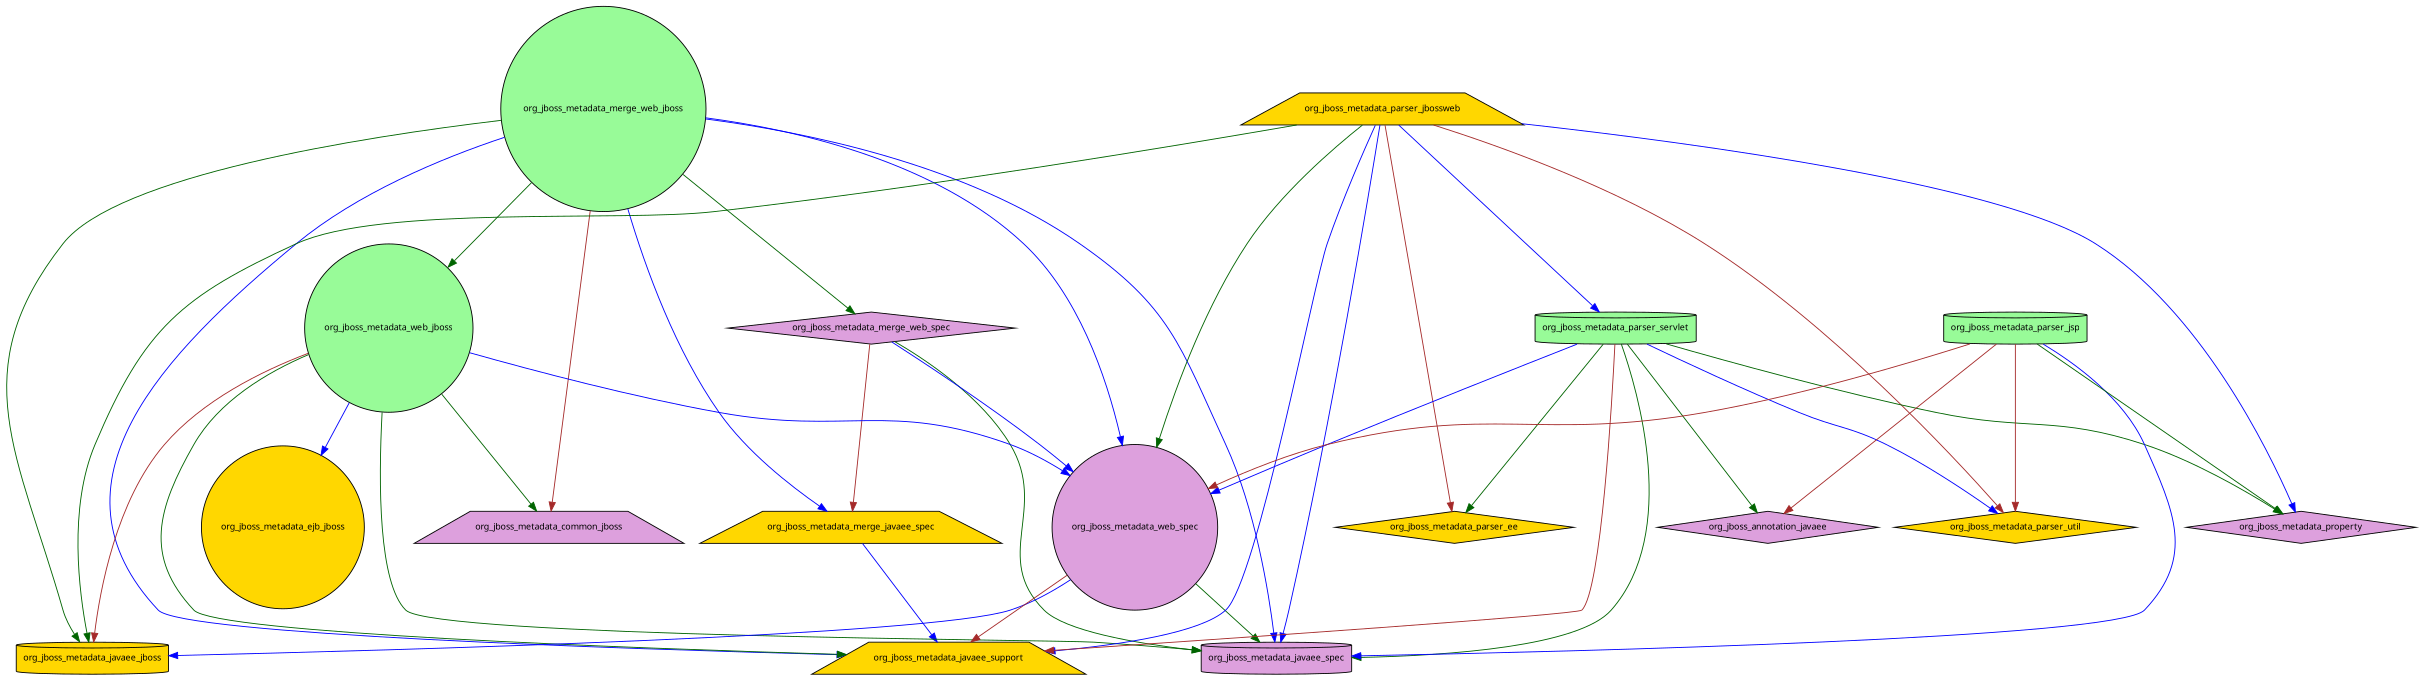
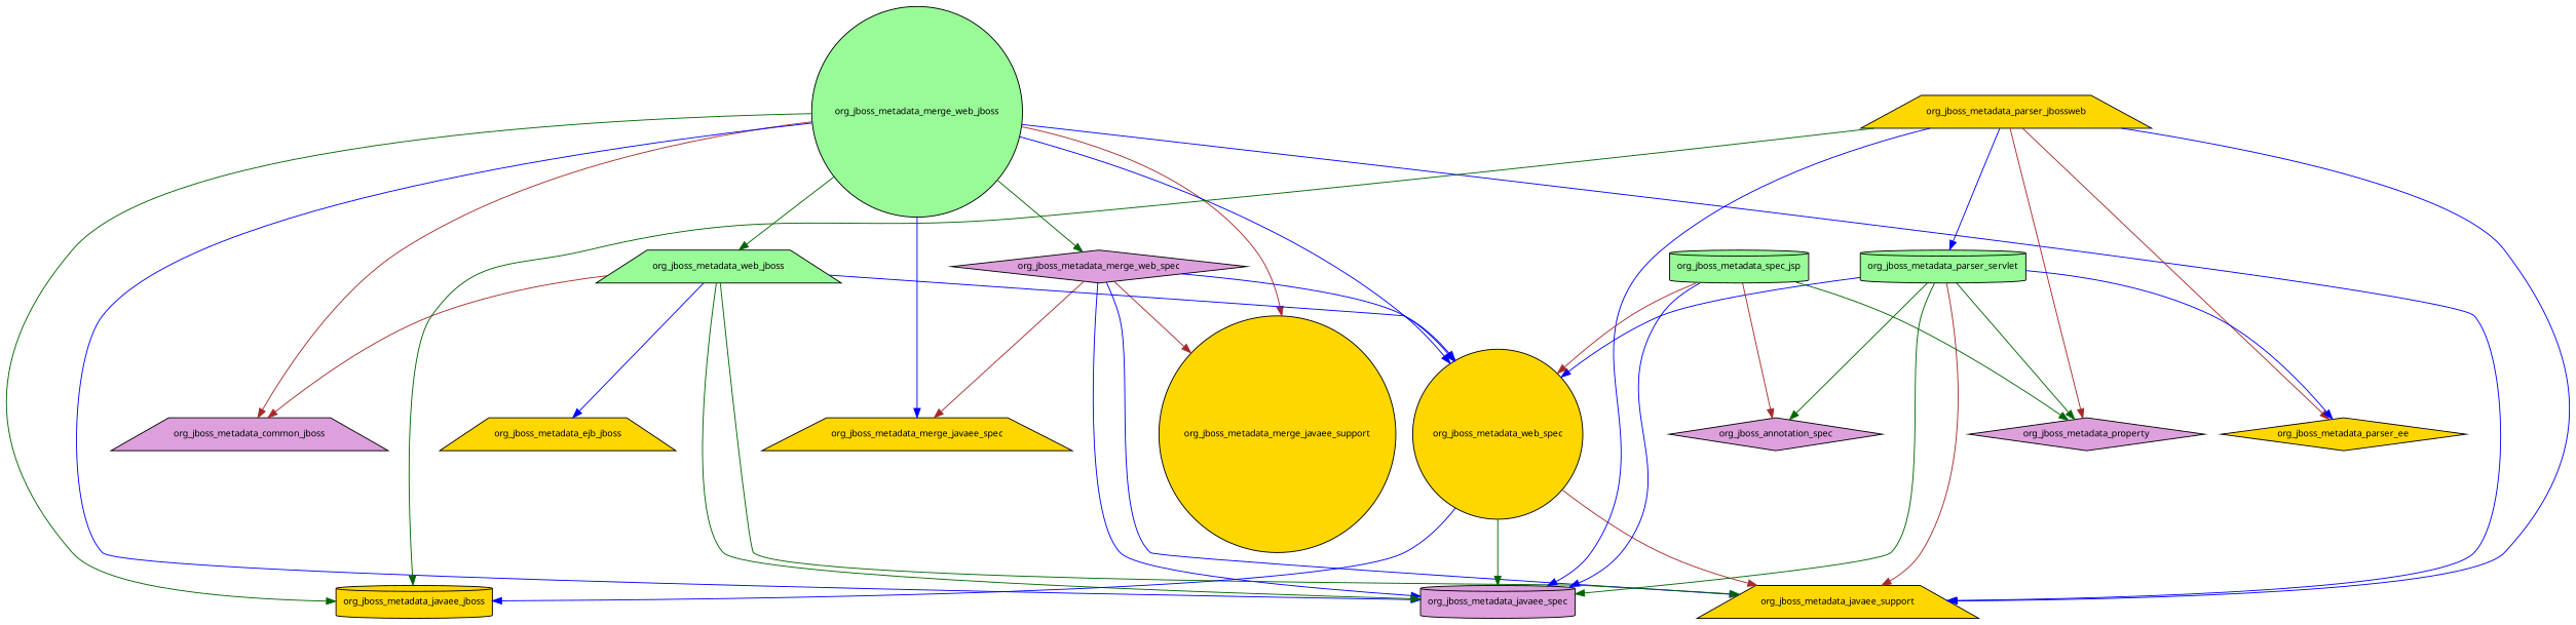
  digraph {
    fontname="Noto Sans"
    node [fillcolor=gold fontname="Noto Sans" fontsize=10.0 shape=trapezium style=filled]
    edge [color=blue fontname="Noto Sans"]
    org_jboss_metadata_merge_web_jboss [fillcolor=palegreen shape=circle]
    org_jboss_metadata_common_jboss [fillcolor=plum]
    org_jboss_metadata_javaee_jboss [shape=cylinder]
    org_jboss_metadata_javaee_spec [fillcolor=plum shape=cylinder]
    org_jboss_metadata_javaee_support
    org_jboss_metadata_merge_javaee_spec
+   org_jboss_metadata_merge_javaee_support [shape=circle]
    org_jboss_metadata_merge_web_spec [fillcolor=plum shape=diamond]
-   org_jboss_metadata_web_jboss [fillcolor=palegreen shape=circle]
-   org_jboss_metadata_web_spec [fillcolor=plum shape=circle]
-   org_jboss_metadata_ejb_jboss [shape=circle]
+   org_jboss_metadata_web_jboss [fillcolor=palegreen]
+   org_jboss_metadata_web_spec [shape=circle]
+   org_jboss_metadata_ejb_jboss
    org_jboss_metadata_parser_jbossweb
    org_jboss_metadata_parser_ee [shape=diamond]
    org_jboss_metadata_parser_servlet [fillcolor=palegreen shape=cylinder]
-   org_jboss_metadata_parser_util [shape=diamond]
    org_jboss_metadata_property [fillcolor=plum shape=diamond]
-   org_jboss_annotation_javaee [fillcolor=plum shape=diamond]
-   org_jboss_metadata_parser_jsp [fillcolor=palegreen shape=cylinder]
+   org_jboss_annotation_javaee [fillcolor=plum shape=diamond label=org_jboss_annotation_spec]
+   org_jboss_metadata_parser_jsp [fillcolor=palegreen shape=cylinder label=org_jboss_metadata_spec_jsp]
    org_jboss_metadata_merge_web_jboss -> org_jboss_metadata_common_jboss [color=brown]
    org_jboss_metadata_merge_web_jboss -> org_jboss_metadata_javaee_jboss [color=darkgreen]
    org_jboss_metadata_merge_web_jboss -> org_jboss_metadata_javaee_spec
    org_jboss_metadata_merge_web_jboss -> org_jboss_metadata_javaee_support
    org_jboss_metadata_merge_web_jboss -> org_jboss_metadata_merge_javaee_spec
+   org_jboss_metadata_merge_web_jboss -> org_jboss_metadata_merge_javaee_support [color=brown]
    org_jboss_metadata_merge_web_jboss -> org_jboss_metadata_merge_web_spec [color=darkgreen]
    org_jboss_metadata_merge_web_jboss -> org_jboss_metadata_web_jboss [color=darkgreen]
    org_jboss_metadata_merge_web_jboss -> org_jboss_metadata_web_spec
-   org_jboss_metadata_merge_web_spec -> org_jboss_metadata_javaee_spec [color=darkgreen]
-   org_jboss_metadata_merge_javaee_spec -> org_jboss_metadata_javaee_support
+   org_jboss_metadata_merge_web_spec -> org_jboss_metadata_javaee_spec
+   org_jboss_metadata_merge_web_spec -> org_jboss_metadata_javaee_support
    org_jboss_metadata_merge_web_spec -> org_jboss_metadata_merge_javaee_spec [color=brown]
+   org_jboss_metadata_merge_web_spec -> org_jboss_metadata_merge_javaee_support [color=brown]
    org_jboss_metadata_merge_web_spec -> org_jboss_metadata_web_spec
-   org_jboss_metadata_web_jboss -> org_jboss_metadata_common_jboss [color=darkgreen]
-   org_jboss_metadata_web_jboss -> org_jboss_metadata_javaee_jboss [color=brown]
+   org_jboss_metadata_web_jboss -> org_jboss_metadata_common_jboss [color=brown]
    org_jboss_metadata_web_jboss -> org_jboss_metadata_javaee_spec [color=darkgreen]
    org_jboss_metadata_web_jboss -> org_jboss_metadata_javaee_support [color=darkgreen]
    org_jboss_metadata_web_jboss -> org_jboss_metadata_web_spec
    org_jboss_metadata_web_jboss -> org_jboss_metadata_ejb_jboss
    org_jboss_metadata_web_spec -> org_jboss_metadata_javaee_jboss
    org_jboss_metadata_web_spec -> org_jboss_metadata_javaee_spec [color=darkgreen]
    org_jboss_metadata_web_spec -> org_jboss_metadata_javaee_support [color=brown]
    org_jboss_metadata_parser_jbossweb -> org_jboss_metadata_javaee_jboss [color=darkgreen]
    org_jboss_metadata_parser_jbossweb -> org_jboss_metadata_javaee_spec
    org_jboss_metadata_parser_jbossweb -> org_jboss_metadata_javaee_support
-   org_jboss_metadata_parser_jbossweb -> org_jboss_metadata_web_spec [color=darkgreen]
    org_jboss_metadata_parser_jbossweb -> org_jboss_metadata_parser_ee [color=brown]
    org_jboss_metadata_parser_jbossweb -> org_jboss_metadata_parser_servlet
-   org_jboss_metadata_parser_jbossweb -> org_jboss_metadata_parser_util [color=brown]
-   org_jboss_metadata_parser_jbossweb -> org_jboss_metadata_property
+   org_jboss_metadata_parser_jbossweb -> org_jboss_metadata_property [color=brown]
    org_jboss_metadata_parser_servlet -> org_jboss_metadata_javaee_spec [color=darkgreen]
    org_jboss_metadata_parser_servlet -> org_jboss_metadata_javaee_support [color=brown]
    org_jboss_metadata_parser_servlet -> org_jboss_metadata_web_spec
-   org_jboss_metadata_parser_servlet -> org_jboss_metadata_parser_ee [color=darkgreen]
-   org_jboss_metadata_parser_servlet -> org_jboss_metadata_parser_util
+   org_jboss_metadata_parser_servlet -> org_jboss_metadata_parser_ee
    org_jboss_metadata_parser_servlet -> org_jboss_metadata_property [color=darkgreen]
    org_jboss_metadata_parser_servlet -> org_jboss_annotation_javaee [color=darkgreen]
    org_jboss_metadata_parser_jsp -> org_jboss_metadata_javaee_spec
    org_jboss_metadata_parser_jsp -> org_jboss_metadata_web_spec [color=brown]
-   org_jboss_metadata_parser_jsp -> org_jboss_metadata_parser_util [color=brown]
    org_jboss_metadata_parser_jsp -> org_jboss_metadata_property [color=darkgreen]
    org_jboss_metadata_parser_jsp -> org_jboss_annotation_javaee [color=brown]
  }
